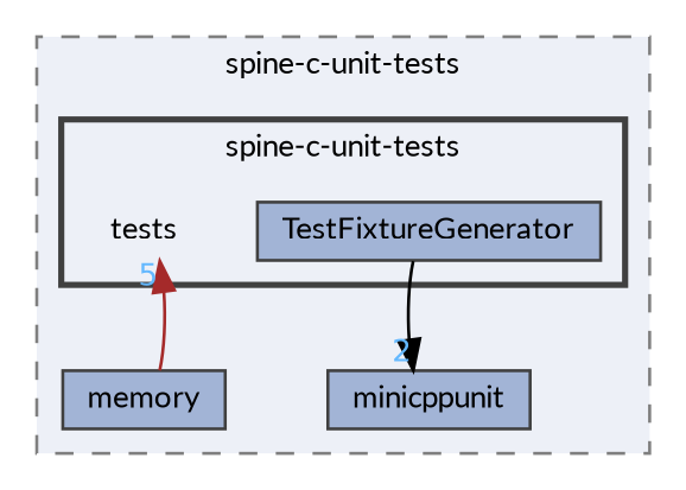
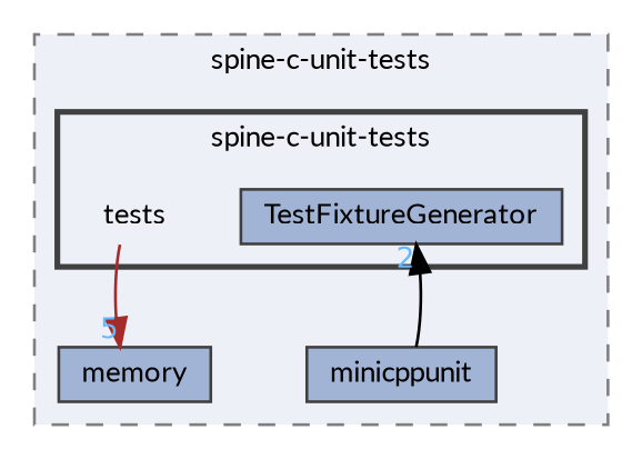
  digraph {
    compound=true
    fontname=Lato
    node [fontname=Lato fontsize=10 shape=box color=grey25 fillcolor="#a2b4d6" style=filled]
    edge [fontcolor=steelblue1 fontname=Lato fontsize=10 labeldistance=1.5 labelfontname=Helvetica labelfontsize=10]
    n1 [height=0.2 label=tests shape=plaintext width=0.4 color="" fillcolor="" style=""]
    n2 [height=0.2 label=TestFixtureGenerator width=0.4]
    n3 [height=0.2 label=memory width=0.4]
    n4 [height=0.2 label=minicppunit width=0.4]
    subgraph cluster_1 {
      bgcolor="#edf0f7"
      fontsize=10
      label="spine-c-unit-tests"
      pencolor=grey50
      style="filled,dashed"
      n3
      n4
      subgraph cluster_2 {
        bgcolor="#edf0f7"
        fontsize=10
        label="spine-c-unit-tests"
        pencolor=grey25
        style="filled,bold"
        n1
        n2
      }
    }
-   n3 -> n1 [color=brown headlabel=5]
-   n2 -> n4 [color=black headlabel=2]
+   n1 -> n3 [color=brown headlabel=5]
+   n4 -> n2 [color=black headlabel=2]
  }
